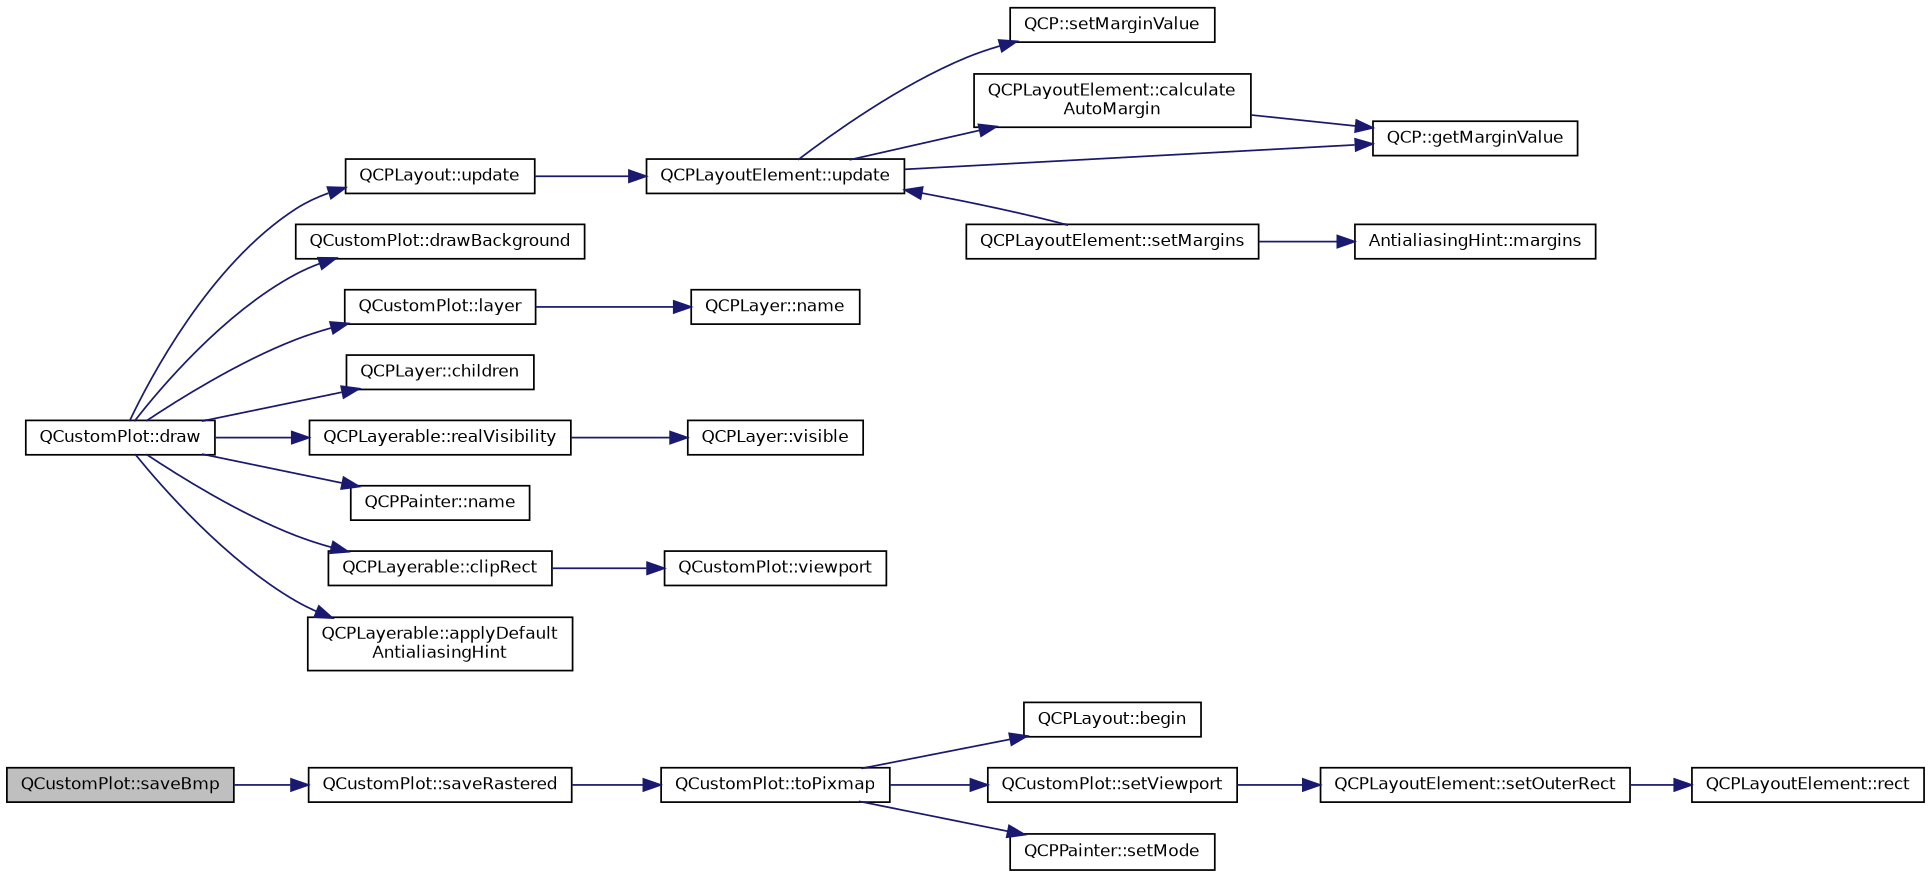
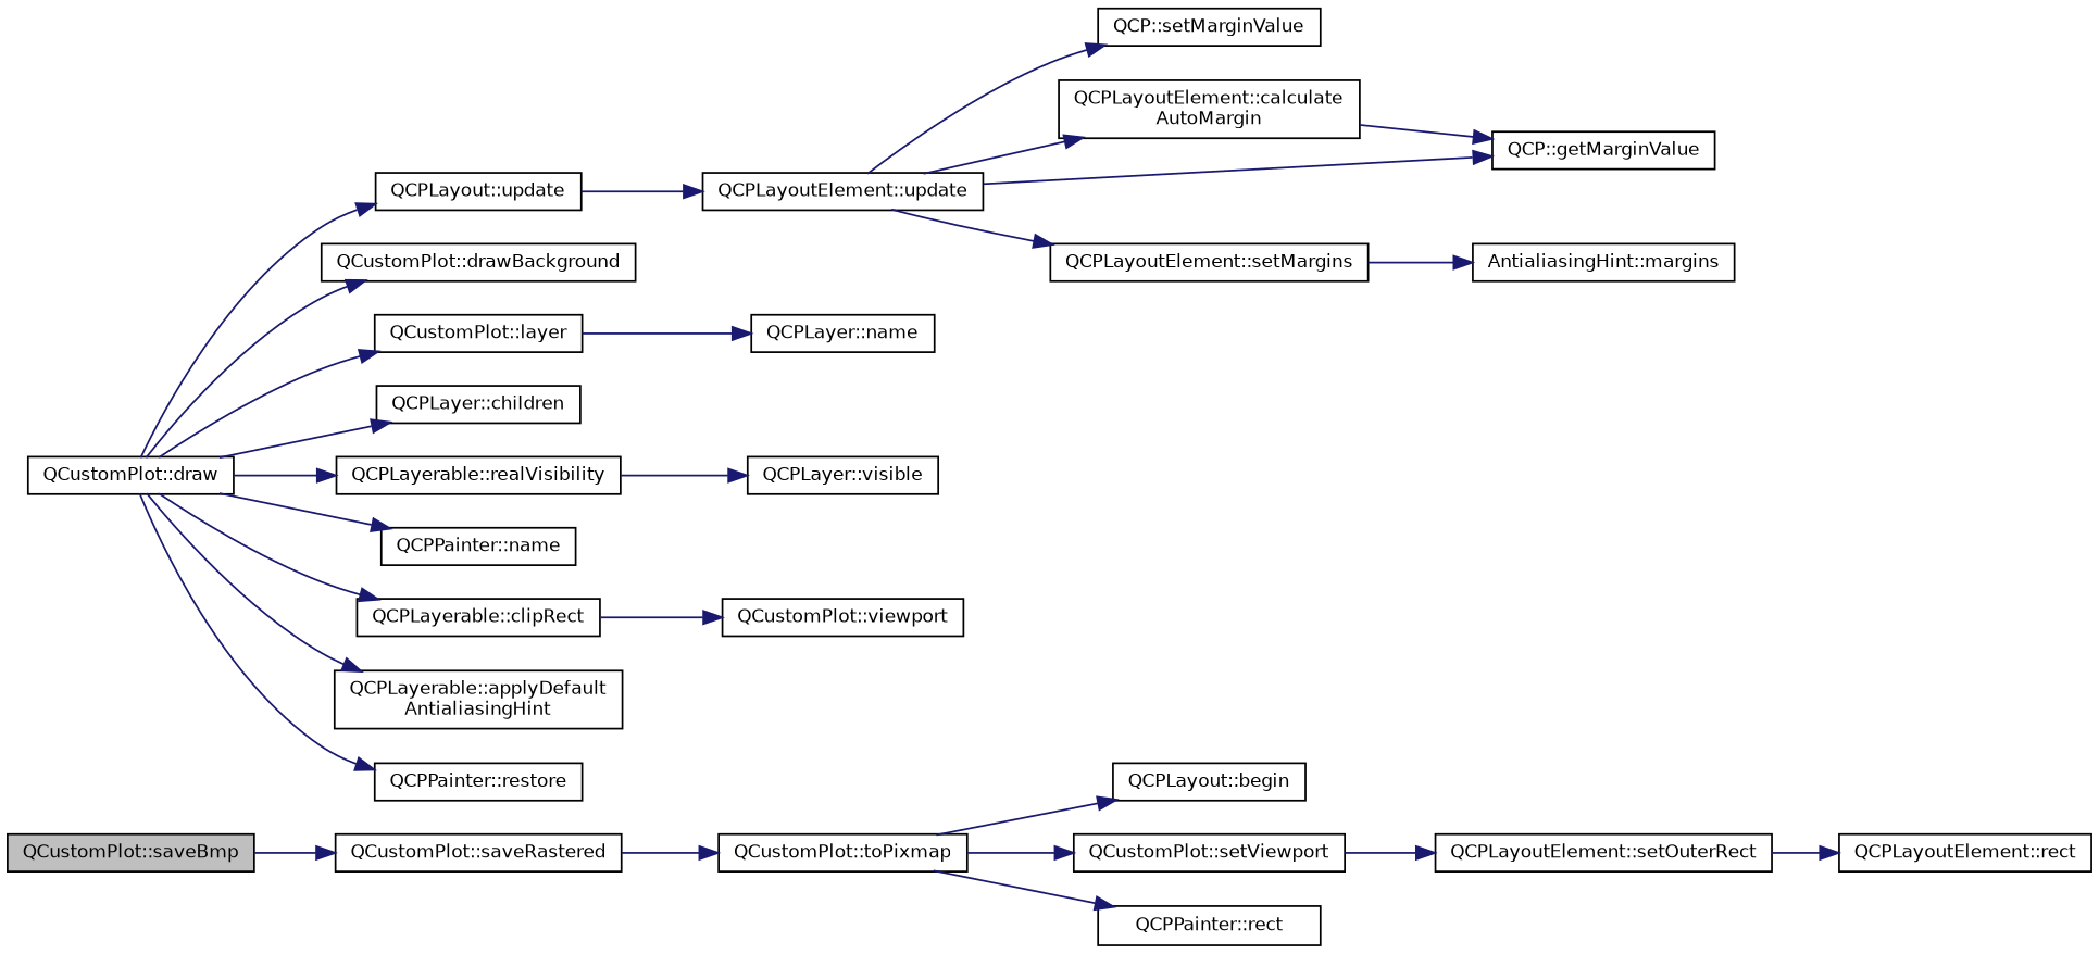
  digraph {
    rankdir=LR
    node [color=black fillcolor=white fontname=Helvetica fontsize=10 shape=record style=filled]
    edge [color=midnightblue fontname=Helvetica fontsize=10 labelfontname=Helvetica labelfontsize=10 style=solid]
    n1 [fillcolor=grey75 fontcolor=black height=0.2 label="QCustomPlot::saveBmp" width=0.4]
    n2 [height=0.2 label="QCustomPlot::saveRastered" width=0.4]
    n3 [height=0.2 label="QCustomPlot::toPixmap" width=0.4]
    n4 [height=0.2 label="QCPLayout::begin" width=0.4]
    n5 [height=0.2 label="QCustomPlot::setViewport" width=0.4]
-   n6 [height=0.2 label="QCPPainter::setMode" width=0.4]
+   n6 [height=0.2 label="QCPPainter::rect" width=0.4]
    n7 [height=0.2 label="QCustomPlot::viewport" width=0.4]
    n8 [height=0.2 label="QCPLayoutElement::setOuterRect" width=0.4]
    n9 [height=0.2 label="QCustomPlot::draw" width=0.4]
    n10 [height=0.2 label="QCPLayout::update" width=0.4]
    n11 [height=0.2 label="QCustomPlot::drawBackground" width=0.4]
    n12 [height=0.2 label="QCustomPlot::layer" width=0.4]
    n13 [height=0.2 label="QCPLayer::children" width=0.4]
    n14 [height=0.2 label="QCPLayerable::realVisibility" width=0.4]
    n15 [height=0.2 label="QCPPainter::name" width=0.4]
    n16 [height=0.2 label="QCPLayerable::clipRect" width=0.4]
    n17 [height=0.2 label="QCPLayerable::applyDefault\lAntialiasingHint" width=0.4]
+   n18 [height=0.2 label="QCPPainter::restore" width=0.4]
    n19 [height=0.2 label="QCPLayoutElement::rect" width=0.4]
    n20 [height=0.2 label="QCPLayoutElement::update" width=0.4]
    n21 [height=0.2 label="QCPLayer::name" width=0.4]
    n22 [height=0.2 label="QCPLayer::visible" width=0.4]
    n23 [height=0.2 label="QCP::setMarginValue" width=0.4]
    n24 [height=0.2 label="QCPLayoutElement::calculate\lAutoMargin" width=0.4]
    n25 [height=0.2 label="QCP::getMarginValue" width=0.4]
    n26 [height=0.2 label="QCPLayoutElement::setMargins" width=0.4]
    n27 [height=0.2 label="AntialiasingHint::margins" width=0.4]
    n1 -> n2
    n2 -> n3
    n3 -> n4
    n3 -> n5
    n3 -> n6
    n5 -> n8
    n8 -> n19
    n9 -> n10
    n9 -> n11
    n9 -> n12
    n9 -> n13
    n9 -> n14
    n9 -> n15
    n9 -> n16
    n9 -> n17
+   n9 -> n18
    n10 -> n20
    n12 -> n21
    n14 -> n22
    n16 -> n7
    n20 -> n23
    n20 -> n24
    n20 -> n25
-   n26 -> n20
+   n20 -> n26
    n24 -> n25
    n26 -> n27
  }
